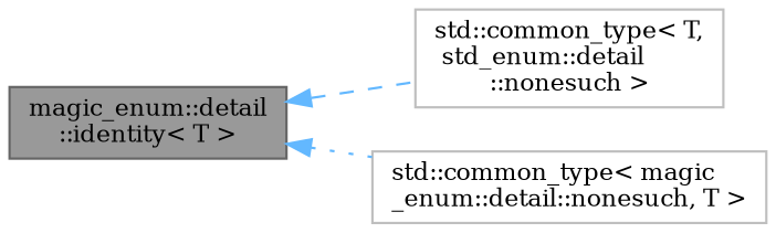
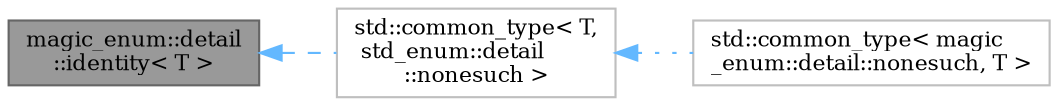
  digraph {
    fontname="DejaVu Serif"
    rankdir=LR
    node [color=grey75 fillcolor=white fontname="DejaVu Serif" fontsize=10 shape=box style=filled]
    edge [color=steelblue1 dir=back fontname="DejaVu Serif" fontsize=10 labelfontname=Helvetica labelfontsize=10]
    n1 [color=gray40 fillcolor=grey60 fontcolor=black height=0.2 label="magic_enum::detail\l::identity\< T \>" width=0.4]
    n2 [height=0.2 label="std::common_type\< T,\l std_enum::detail\l::nonesuch \>" width=0.4]
    n3 [height=0.2 label="std::common_type\< magic\l_enum::detail::nonesuch, T \>" width=0.4]
    n1 -> n2 [style=dashed]
-   n1 -> n3 [style=dotted]
+   n2 -> n3 [style=dotted]
  }
